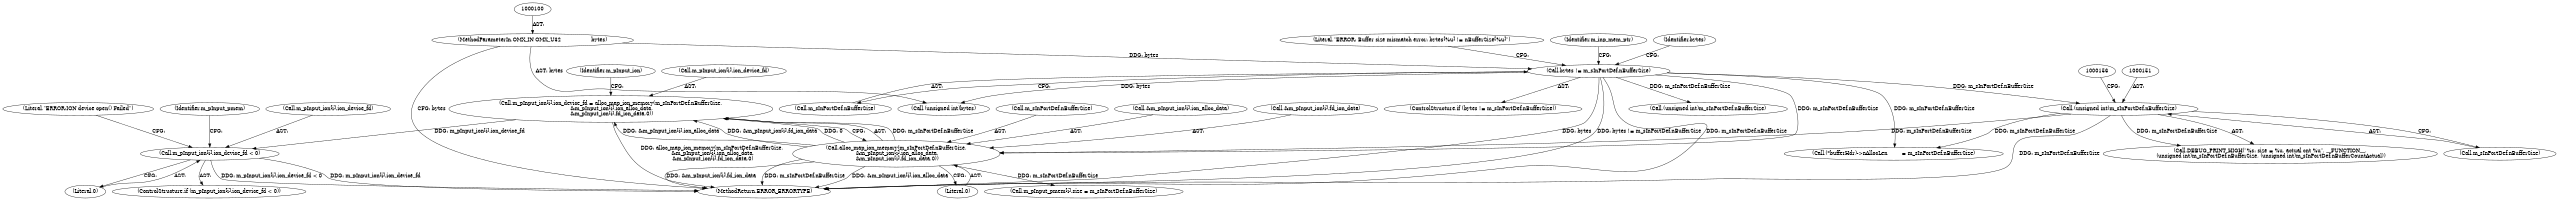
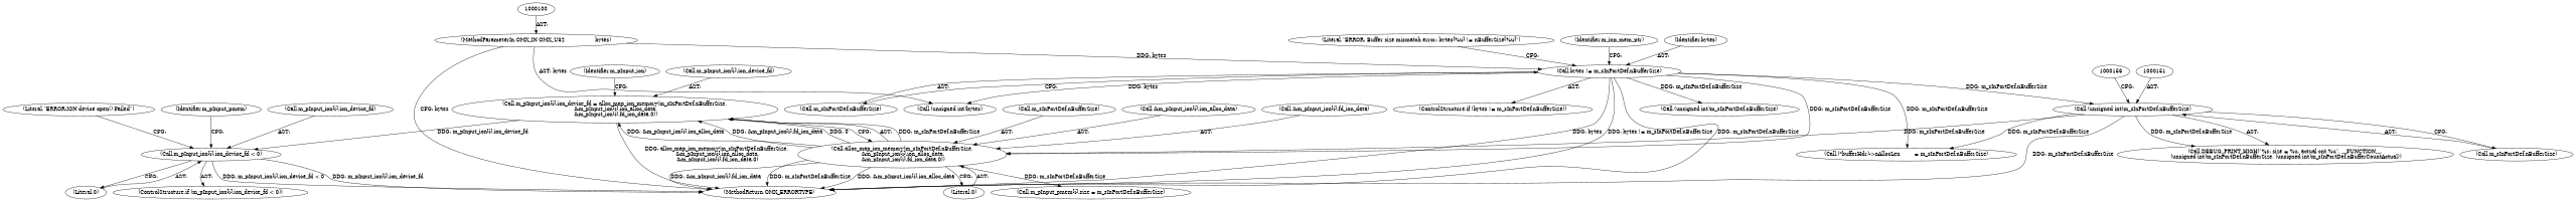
  digraph {
    fontname="DejaVu Serif"
    node [fontname="DejaVu Serif"]
    edge [fontname="DejaVu Serif"]
    n1 [label="(Call,m_pInput_ion[i].ion_device_fd = alloc_map_ion_memory(m_sInPortDef.nBufferSize,\n &m_pInput_ion[i].ion_alloc_data,\n &m_pInput_ion[i].fd_ion_data,0))"]
    n2 [label="(Call,alloc_map_ion_memory(m_sInPortDef.nBufferSize,\n &m_pInput_ion[i].ion_alloc_data,\n &m_pInput_ion[i].fd_ion_data,0))"]
    n3 [label="(Call,m_pInput_ion[i].ion_device_fd < 0)"]
-   n4 [label="(MethodReturn,ERROR_ERRORTYPE)"]
+   n4 [label="(MethodReturn,OMX_ERRORTYPE)"]
    n5 [label="(Literal,0)"]
    n6 [label="(Call,m_pInput_pmem[i].size = m_sInPortDef.nBufferSize)"]
    n7 [label="(ControlStructure,if (m_pInput_ion[i].ion_device_fd < 0))"]
    n8 [label="(Literal,0)"]
    n9 [label="(Call,(unsigned int)m_sInPortDef.nBufferSize)"]
    n10 [label="(Call,DEBUG_PRINT_HIGH(\"%s: size = %u, actual cnt %u\", __FUNCTION__,\n (unsigned int)m_sInPortDef.nBufferSize, (unsigned int)m_sInPortDef.nBufferCountActual))"]
    n11 [label="(Call,(*bufferHdr)->nAllocLen         = m_sInPortDef.nBufferSize)"]
    n12 [label="(Call,m_sInPortDef.nBufferSize)"]
    n13 [label="(Call,bytes != m_sInPortDef.nBufferSize)"]
    n14 [label="(Call,(unsigned int)m_sInPortDef.nBufferSize)"]
    n15 [label="(Call,m_sInPortDef.nBufferSize)"]
    n16 [label="(Call,(unsigned int)bytes)"]
    n17 [label="(ControlStructure,if (bytes != m_sInPortDef.nBufferSize))"]
    n18 [label="(MethodParameterIn,OMX_IN OMX_U32                   bytes)"]
    1000100
    n20 [label="(Literal,\"ERROR:ION device open() Failed\")"]
    n21 [label="(Identifier,m_pInput_ion)"]
    n22 [label="(Call,m_sInPortDef.nBufferSize)"]
    n23 [label="(Identifier,m_pInput_pmem)"]
    n24 [label="(Identifier,m_inp_mem_ptr)"]
    n25 [label="(Call,&m_pInput_ion[i].ion_alloc_data)"]
    n26 [label="(Call,&m_pInput_ion[i].fd_ion_data)"]
    n27 [label="(Identifier,bytes)"]
    n28 [label="(Literal,\"ERROR: Buffer size mismatch error: bytes[%u] != nBufferSize[%u]\")"]
    n29 [label="(Call,m_pInput_ion[i].ion_device_fd)"]
    n30 [label="(Call,m_pInput_ion[i].ion_device_fd)"]
    1000151
    1000156
    n1 -> n2 [label="CFG: "]
    n1 -> n3 [label="DDG: m_pInput_ion[i].ion_device_fd"]
    n1 -> n4 [label="DDG: alloc_map_ion_memory(m_sInPortDef.nBufferSize,\n &m_pInput_ion[i].ion_alloc_data,\n &m_pInput_ion[i].fd_ion_data,0)"]
    n2 -> n1 [label="AST: "]
    n2 -> n1 [label="DDG: m_sInPortDef.nBufferSize"]
    n2 -> n1 [label="DDG: &m_pInput_ion[i].ion_alloc_data"]
    n2 -> n1 [label="DDG: &m_pInput_ion[i].fd_ion_data"]
    n2 -> n1 [label="DDG: 0"]
    n2 -> n4 [label="DDG: &m_pInput_ion[i].fd_ion_data"]
    n2 -> n4 [label="DDG: m_sInPortDef.nBufferSize"]
    n2 -> n4 [label="DDG: &m_pInput_ion[i].ion_alloc_data"]
    n2 -> n5 [label="CFG: "]
    n2 -> n6 [label="DDG: m_sInPortDef.nBufferSize"]
    n3 -> n4 [label="DDG: m_pInput_ion[i].ion_device_fd < 0"]
    n3 -> n4 [label="DDG: m_pInput_ion[i].ion_device_fd"]
    n3 -> n7 [label="AST: "]
    n3 -> n8 [label="CFG: "]
    n5 -> n2 [label="AST: "]
    n8 -> n3 [label="AST: "]
    n9 -> n2 [label="DDG: m_sInPortDef.nBufferSize"]
    n9 -> n4 [label="DDG: m_sInPortDef.nBufferSize"]
    n9 -> n10 [label="AST: "]
    n9 -> n10 [label="DDG: m_sInPortDef.nBufferSize"]
    n9 -> n11 [label="DDG: m_sInPortDef.nBufferSize"]
    n9 -> n12 [label="CFG: "]
    n12 -> n9 [label="AST: "]
    n13 -> n2 [label="DDG: m_sInPortDef.nBufferSize"]
    n13 -> n4 [label="DDG: bytes"]
    n13 -> n4 [label="DDG: bytes != m_sInPortDef.nBufferSize"]
    n13 -> n4 [label="DDG: m_sInPortDef.nBufferSize"]
    n13 -> n9 [label="DDG: m_sInPortDef.nBufferSize"]
    n13 -> n11 [label="DDG: m_sInPortDef.nBufferSize"]
    n13 -> n14 [label="DDG: m_sInPortDef.nBufferSize"]
    n13 -> n15 [label="CFG: "]
    n13 -> n16 [label="DDG: bytes"]
    n13 -> n17 [label="AST: "]
    n15 -> n13 [label="AST: "]
    n18 -> n4 [label="CFG: bytes"]
    n18 -> n13 [label="DDG: bytes"]
    n18 -> n16 [label="AST: bytes"]
    1000100 -> n18 [label="AST: "]
    n20 -> n3 [label="CFG: "]
    n21 -> n1 [label="CFG: "]
    n22 -> n2 [label="AST: "]
    n23 -> n3 [label="CFG: "]
    n24 -> n13 [label="CFG: "]
    n25 -> n2 [label="AST: "]
    n26 -> n2 [label="AST: "]
-   n27 -> n13 [label="CFG: "]
+   n27 -> n13 [label="AST: "]
    n28 -> n13 [label="CFG: "]
    n29 -> n1 [label="AST: "]
    n30 -> n3 [label="AST: "]
    1000151 -> n9 [label="AST: "]
    1000156 -> n9 [label="CFG: "]
  }
